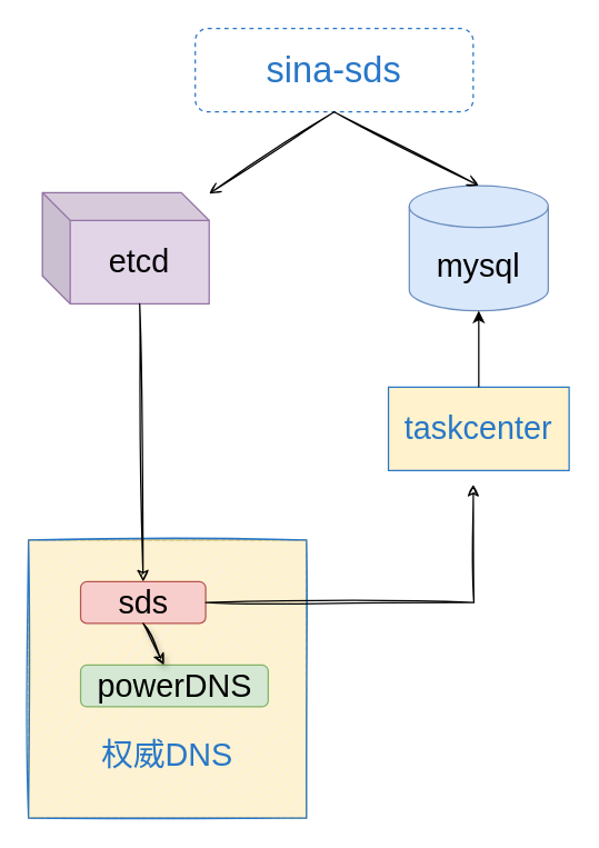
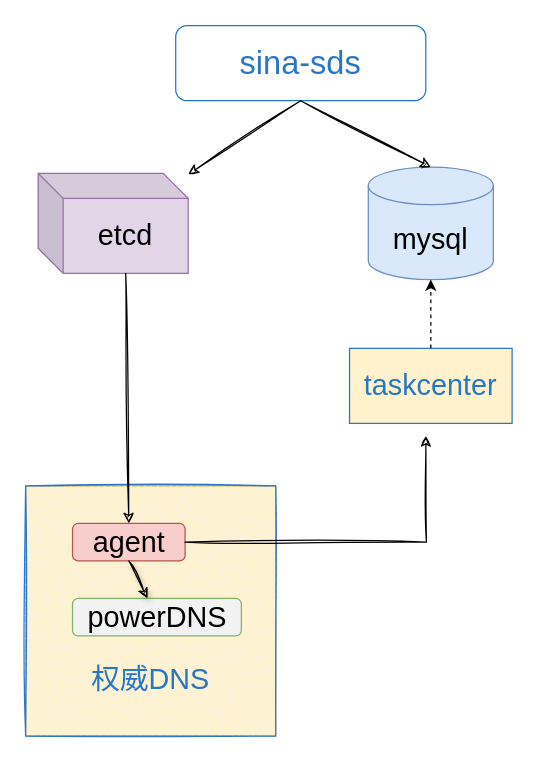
  <mxCell id="0" />
  <mxCell id="1" parent="0" />
- <mxCell id="2" value="sina-sds" style="rounded=1;whiteSpace=wrap;html=1;fontSize=26;strokeColor=#2877C7;sketch=0;fontColor=#2877C7;dashed=1;" vertex="1" parent="1"><mxGeometry x="140" y="20" width="200" height="60" as="geometry" /></mxCell>
+ <mxCell id="2" value="sina-sds" style="rounded=1;whiteSpace=wrap;html=1;fontSize=26;strokeColor=#2877C7;sketch=0;fontColor=#2877C7;" vertex="1" parent="1"><mxGeometry x="140" y="20" width="200" height="60" as="geometry" /></mxCell>
  <mxCell id="3" value="taskcenter" style="rounded=0;whiteSpace=wrap;html=1;fontSize=23;strokeColor=#2877C7;sketch=0;fontColor=#2877C7;shadow=0;fillColor=#fff2cc;" vertex="1" parent="1"><mxGeometry x="279" y="278" width="130" height="60" as="geometry" /></mxCell>
  <mxCell id="4" value="mysql" style="shape=cylinder3;whiteSpace=wrap;html=1;boundedLbl=1;backgroundOutline=1;size=15;rounded=1;sketch=0;fontSize=23;strokeColor=#6c8ebf;fillColor=#dae8fc;" vertex="1" parent="1"><mxGeometry x="294" y="133" width="100" height="90" as="geometry" /></mxCell>
  <mxCell id="5" value="etcd" style="shape=cube;whiteSpace=wrap;html=1;boundedLbl=1;backgroundOutline=1;darkOpacity=0.05;darkOpacity2=0.1;rounded=1;sketch=0;fontSize=23;strokeColor=#9673a6;fillColor=#e1d5e7;" vertex="1" parent="1"><mxGeometry x="30" y="138" width="120" height="80" as="geometry" /></mxCell>
  <mxCell id="6" value="" style="group;fillColor=#fff2cc;strokeColor=#d6b656;sketch=0;shadow=0;" vertex="1" connectable="0" parent="1"><mxGeometry x="20" y="388" width="200" height="200" as="geometry" /></mxCell>
  <mxCell id="7" value="&lt;br&gt;&lt;br&gt;&lt;br&gt;&lt;br&gt;权威DNS" style="whiteSpace=wrap;html=1;aspect=fixed;rounded=0;sketch=1;fontSize=23;fontColor=#2877C7;strokeColor=#2877C7;shadow=0;glass=0;fillColor=#F2F2F2;gradientColor=none;" vertex="1" parent="6"><mxGeometry width="200" height="200" as="geometry" /></mxCell>
- <mxCell id="8" value="sds" style="rounded=1;whiteSpace=wrap;html=1;fontSize=23;strokeColor=#b85450;sketch=0;fillColor=#f8cecc;" vertex="1" parent="6"><mxGeometry x="37.5" y="30" width="90" height="30" as="geometry" /></mxCell>
- <mxCell id="9" value="powerDNS" style="rounded=1;whiteSpace=wrap;html=1;fontSize=23;strokeColor=#82b366;sketch=0;fillColor=#d5e8d4;" vertex="1" parent="6"><mxGeometry x="37.5" y="90" width="135" height="30" as="geometry" /></mxCell>
+ <mxCell id="8" value="agent" style="rounded=1;whiteSpace=wrap;html=1;fontSize=23;strokeColor=#b85450;sketch=0;fillColor=#f8cecc;" vertex="1" parent="6"><mxGeometry x="37.5" y="30" width="90" height="30" as="geometry" /></mxCell>
+ <mxCell id="9" value="powerDNS" style="rounded=1;whiteSpace=wrap;html=1;fontSize=23;strokeColor=#82b366;sketch=0;fillColor=#f2f2f2;" vertex="1" parent="6"><mxGeometry x="37.5" y="90" width="135" height="30" as="geometry" /></mxCell>
  <mxCell id="10" value="" style="endArrow=classic;html=1;rounded=0;fontSize=23;fontColor=#2877C7;exitX=0.5;exitY=1;exitDx=0;exitDy=0;sketch=1;shadow=1;" edge="1" parent="6" source="8" target="9"><mxGeometry width="50" height="50" relative="1" as="geometry"><mxPoint x="16.49" y="-50" as="sourcePoint" /><mxPoint x="143.52" y="-49.98" as="targetPoint" /></mxGeometry></mxCell>
- <mxCell id="11" value="" style="endArrow=open;html=1;rounded=0;fontSize=23;fontColor=#2877C7;entryX=0.5;entryY=0;entryDx=0;entryDy=0;entryPerimeter=0;exitX=0.5;exitY=1;exitDx=0;exitDy=0;sketch=1;" edge="1" parent="1" source="2" target="4"><mxGeometry width="50" height="50" relative="1" as="geometry"><mxPoint x="270" y="298" as="sourcePoint" /><mxPoint x="320" y="248" as="targetPoint" /></mxGeometry></mxCell>
- <mxCell id="12" value="" style="endArrow=open;html=1;rounded=0;fontSize=23;fontColor=#2877C7;exitX=0.5;exitY=1;exitDx=0;exitDy=0;sketch=1;" edge="1" parent="1" source="2" target="5"><mxGeometry width="50" height="50" relative="1" as="geometry"><mxPoint x="120" y="118" as="sourcePoint" /><mxPoint x="247.03" y="118.02" as="targetPoint" /></mxGeometry></mxCell>
+ <mxCell id="11" value="" style="endArrow=classic;html=1;rounded=0;fontSize=23;fontColor=#2877C7;entryX=0.5;entryY=0;entryDx=0;entryDy=0;entryPerimeter=0;exitX=0.5;exitY=1;exitDx=0;exitDy=0;sketch=1;" edge="1" parent="1" source="2" target="4"><mxGeometry width="50" height="50" relative="1" as="geometry"><mxPoint x="270" y="298" as="sourcePoint" /><mxPoint x="320" y="248" as="targetPoint" /></mxGeometry></mxCell>
+ <mxCell id="12" value="" style="endArrow=classic;html=1;rounded=0;fontSize=23;fontColor=#2877C7;exitX=0.5;exitY=1;exitDx=0;exitDy=0;sketch=1;" edge="1" parent="1" source="2" target="5"><mxGeometry width="50" height="50" relative="1" as="geometry"><mxPoint x="120" y="118" as="sourcePoint" /><mxPoint x="247.03" y="118.02" as="targetPoint" /></mxGeometry></mxCell>
  <mxCell id="13" value="" style="endArrow=classic;html=1;rounded=0;fontSize=23;fontColor=#2877C7;exitX=0;exitY=0;exitDx=70;exitDy=80;exitPerimeter=0;entryX=0.5;entryY=0;entryDx=0;entryDy=0;sketch=1;" edge="1" parent="1" source="5" target="8"><mxGeometry width="50" height="50" relative="1" as="geometry"><mxPoint x="70" y="238" as="sourcePoint" /><mxPoint x="-60" y="318.737" as="targetPoint" /></mxGeometry></mxCell>
- <mxCell id="14" value="" style="endArrow=classic;html=1;rounded=0;fontSize=23;fontColor=#2877C7;entryX=0.5;entryY=1;entryDx=0;entryDy=0;entryPerimeter=0;exitX=0.5;exitY=0;exitDx=0;exitDy=0;" edge="1" parent="1" source="3" target="4"><mxGeometry width="50" height="50" relative="1" as="geometry"><mxPoint x="350" y="328" as="sourcePoint" /><mxPoint x="400" y="278" as="targetPoint" /></mxGeometry></mxCell>
+ <mxCell id="14" value="" style="endArrow=classic;html=1;rounded=0;fontSize=23;fontColor=#2877C7;entryX=0.5;entryY=1;entryDx=0;entryDy=0;entryPerimeter=0;exitX=0.5;exitY=0;exitDx=0;exitDy=0;dashed=1;" edge="1" parent="1" source="3" target="4"><mxGeometry width="50" height="50" relative="1" as="geometry"><mxPoint x="350" y="328" as="sourcePoint" /><mxPoint x="400" y="278" as="targetPoint" /></mxGeometry></mxCell>
  <mxCell id="15" style="edgeStyle=orthogonalEdgeStyle;rounded=0;sketch=1;orthogonalLoop=1;jettySize=auto;html=1;exitX=1;exitY=0.5;exitDx=0;exitDy=0;shadow=0;fontSize=23;fontColor=#2877C7;" edge="1" parent="1" source="8"><mxGeometry relative="1" as="geometry"><mxPoint x="340" y="348" as="targetPoint" /></mxGeometry></mxCell>
